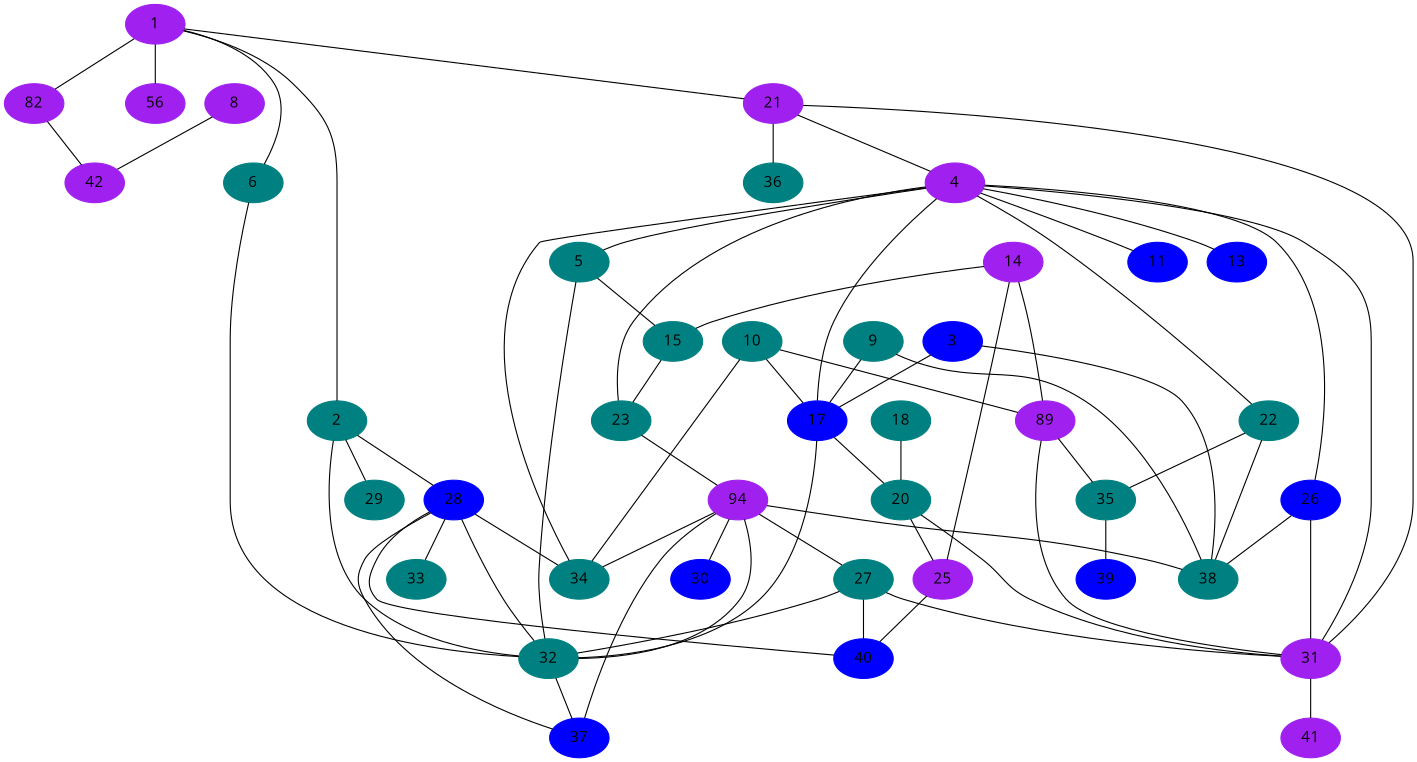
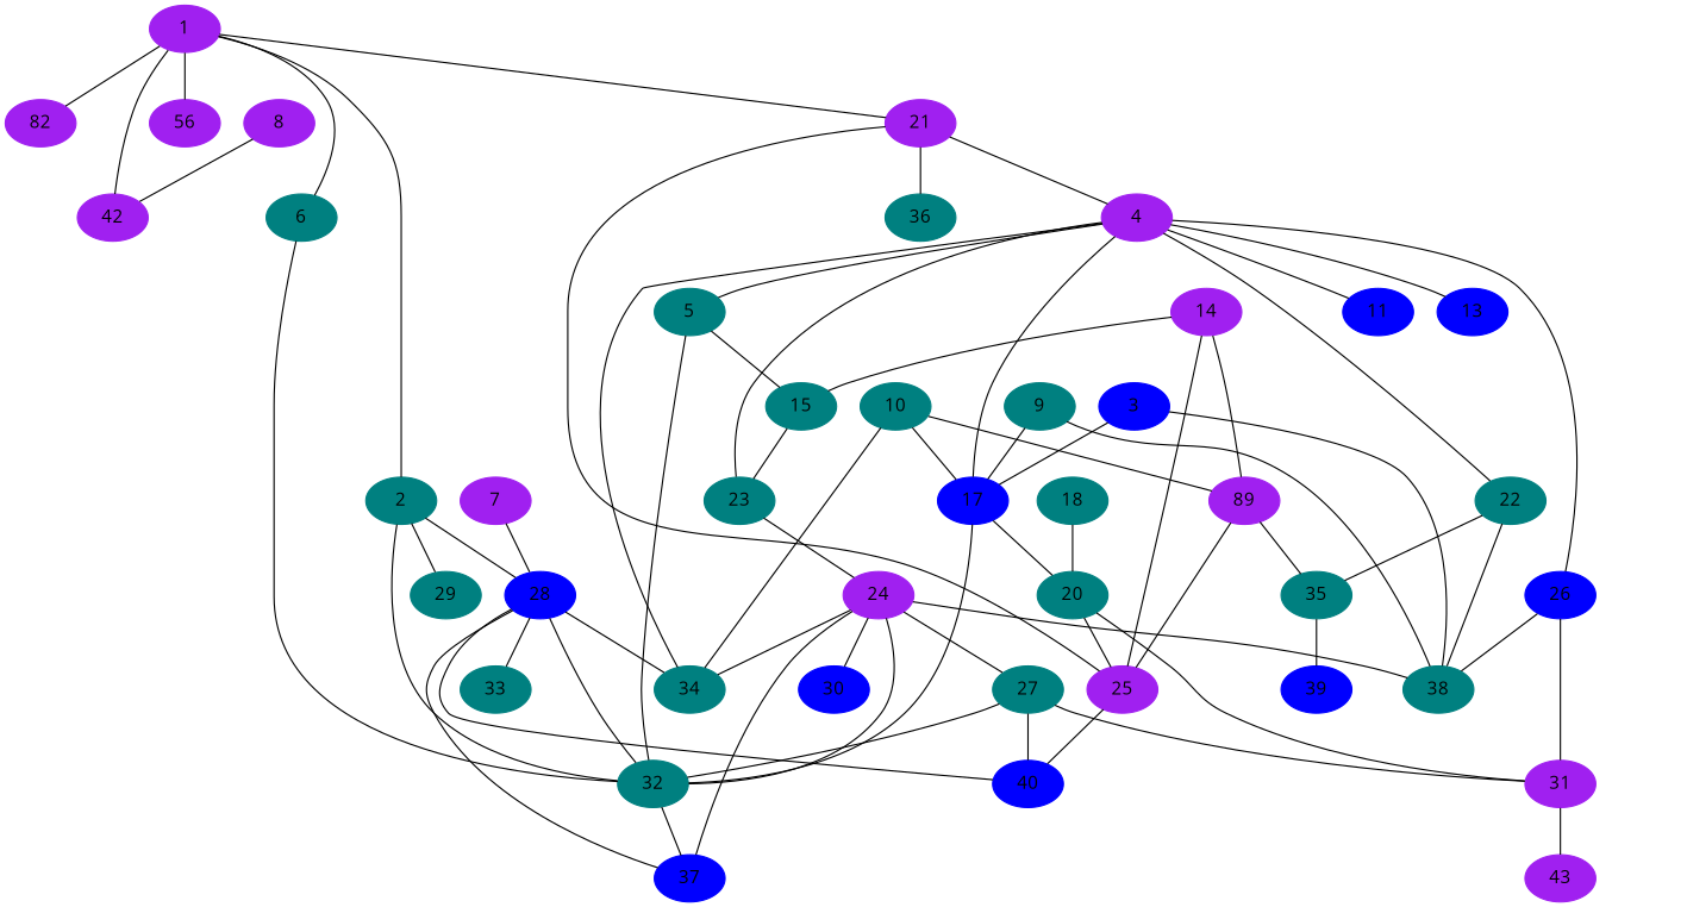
  graph {
    fontname="Open Sans"
    node [color=teal fontname="Open Sans" style=filled]
    edge [fontname="Open Sans" weight=1.0]
    1 [color=purple]
    2
    6
    n4 [color=purple label=82]
    n5 [color=purple label=56]
    21 [color=purple]
    42 [color=purple]
    28 [color=blue]
    29
    32
    4 [color=purple]
    17 [color=blue]
    5
    11 [color=blue]
    13 [color=blue]
    22
    23
    26 [color=blue]
    31 [color=purple]
    34
    25 [color=purple]
    36
    40 [color=blue]
    37 [color=blue]
    33
    3 [color=blue]
    38
    20
    15
    35
-   24 [color=purple label=94]
-   41 [color=purple]
+   24 [color=purple]
+   41 [color=purple label=43]
+   7 [color=purple]
    8 [color=purple]
    9
    10
    n37 [color=purple label=89]
    14 [color=purple]
    18
    39 [color=blue]
    27
    30 [color=blue]
    1 -- 2
    1 -- 6
    1 -- n4 [weight=2.0]
    1 -- n5
    1 -- 21
-   n4 -- 42
+   1 -- 42
    2 -- 28
    2 -- 29
    2 -- 32
    6 -- 32
    21 -- 4
-   21 -- 31
+   21 -- 25
    21 -- 36
    28 -- 32
    28 -- 34
    28 -- 40
    28 -- 37
    28 -- 33
    32 -- 37
    4 -- 17
    4 -- 5
    4 -- 11
    4 -- 13
    4 -- 22
    4 -- 23 [weight=2.0]
    4 -- 26
-   4 -- 31 [weight=2.0]
    4 -- 34
    17 -- 32
    17 -- 20
    5 -- 32
    5 -- 15
    22 -- 38
    22 -- 35
    23 -- 24
    26 -- 31
    26 -- 38
    31 -- 41
    25 -- 40
    3 -- 17
    3 -- 38
    20 -- 31
    20 -- 25
    15 -- 23
    35 -- 39
    24 -- 32
    24 -- 34
    24 -- 37 [weight=2.0]
    24 -- 38
    24 -- 27
    24 -- 30
+   7 -- 28
    8 -- 42
    9 -- 17
    9 -- 38
    10 -- 17
    10 -- 34
    10 -- n37
-   n37 -- 31
+   n37 -- 25
    n37 -- 35
    14 -- 25 [weight=2.0]
    14 -- 15
    14 -- n37
    18 -- 20
    27 -- 32
    27 -- 31
    27 -- 40
  }
